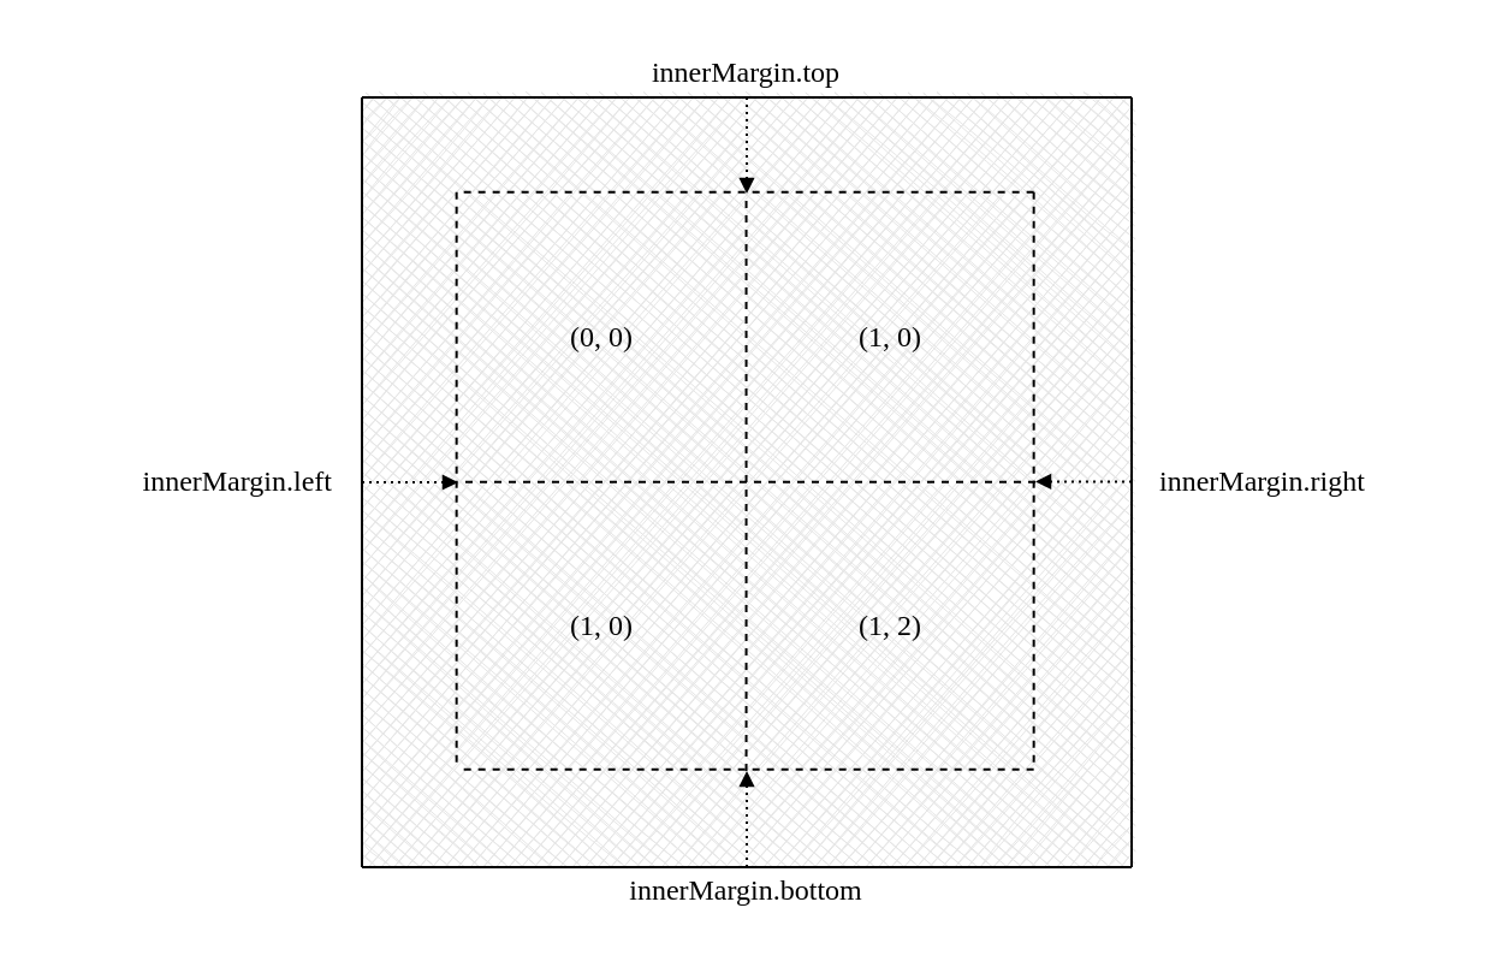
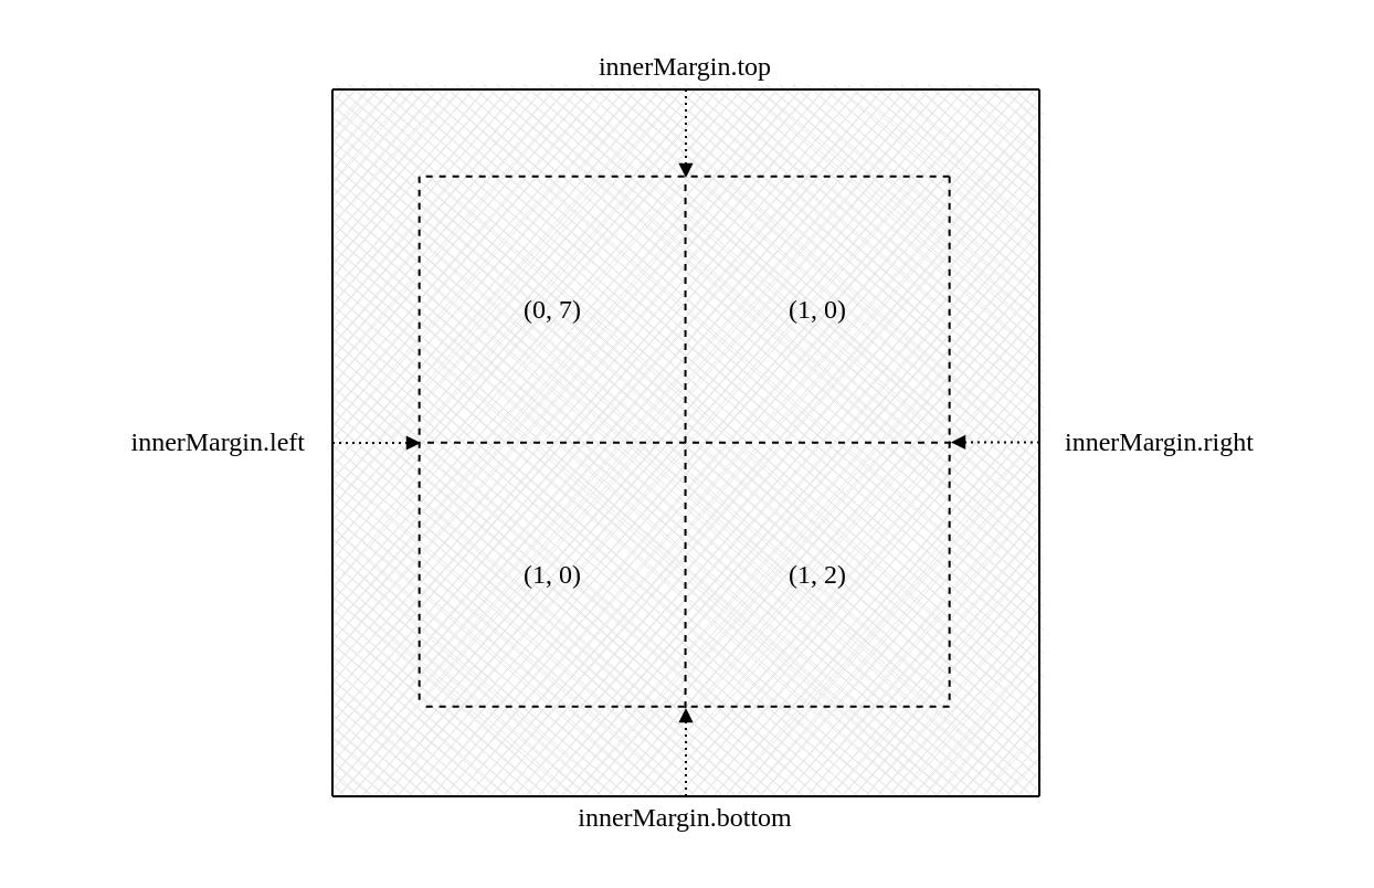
  <mxCell id="0" />
  <mxCell id="1" parent="0" />
  <mxCell id="2" value="" style="rounded=0;whiteSpace=wrap;html=1;strokeColor=none;" parent="1" vertex="1"><mxGeometry x="150" y="40" width="320" height="320" as="geometry" /></mxCell>
  <mxCell id="3" value="" style="rounded=0;whiteSpace=wrap;html=1;strokeColor=none;sketch=1;fillStyle=cross-hatch;fillColor=#E6E6E6;strokeWidth=1;" parent="1" vertex="1"><mxGeometry x="150" y="40" width="320" height="320" as="geometry" /></mxCell>
  <mxCell id="4" value="" style="endArrow=block;dashed=1;html=1;fontFamily=Lucida Console;dashPattern=1 2;entryX=0;entryY=0.5;entryDx=0;entryDy=0;exitX=0.125;exitY=0.5;exitDx=0;exitDy=0;exitPerimeter=0;endFill=1;endSize=4;" parent="1" edge="1"><mxGeometry width="50" height="50" relative="1" as="geometry"><mxPoint x="150" as="sourcePoint" y="200" /><mxPoint x="190" as="targetPoint" y="200" /></mxGeometry></mxCell>
  <mxCell id="5" value="innerMargin.left" style="rounded=0;whiteSpace=wrap;html=1;fillColor=none;fontFamily=Lucida Console;strokeColor=none;align=right;" parent="1" vertex="1"><mxGeometry x="20" y="190" width="120" height="20" as="geometry" /></mxCell>
  <mxCell id="6" value="" style="endArrow=none;dashed=1;html=1;fontFamily=Lucida Console;" parent="1" edge="1"><mxGeometry width="50" height="50" relative="1" as="geometry"><mxPoint x="189.33" y="79.33" as="sourcePoint" /><mxPoint x="189.33" y="319.33" as="targetPoint" /></mxGeometry></mxCell>
  <mxCell id="7" value="" style="endArrow=none;dashed=1;html=1;fontFamily=Lucida Console;" parent="1" edge="1"><mxGeometry width="50" height="50" relative="1" as="geometry"><mxPoint x="429.33" y="79.33" as="sourcePoint" /><mxPoint x="189.33" y="79.33" as="targetPoint" /></mxGeometry></mxCell>
  <mxCell id="8" value="" style="endArrow=none;dashed=1;html=1;fontFamily=Lucida Console;" parent="1" edge="1"><mxGeometry width="50" height="50" relative="1" as="geometry"><mxPoint x="429.33" y="79.33" as="sourcePoint" /><mxPoint x="429.33" y="319.33" as="targetPoint" /></mxGeometry></mxCell>
  <mxCell id="9" value="" style="endArrow=none;dashed=1;html=1;fontFamily=Lucida Console;" parent="1" edge="1"><mxGeometry width="50" height="50" relative="1" as="geometry"><mxPoint x="429.33" y="319.33" as="sourcePoint" /><mxPoint x="189.33" y="319.33" as="targetPoint" /></mxGeometry></mxCell>
  <mxCell id="10" value="" style="endArrow=none;dashed=1;html=1;fontFamily=Lucida Console;" parent="1" edge="1"><mxGeometry width="50" height="50" relative="1" as="geometry"><mxPoint x="309.78" y="320" as="sourcePoint" /><mxPoint x="309.78" y="80" as="targetPoint" /></mxGeometry></mxCell>
  <mxCell id="11" value="" style="endArrow=none;dashed=1;html=1;fontFamily=Lucida Console;spacing=2;" parent="1" edge="1"><mxGeometry width="50" height="50" relative="1" as="geometry"><mxPoint x="430" y="199.82" as="sourcePoint" /><mxPoint x="190" y="199.82" as="targetPoint" /></mxGeometry></mxCell>
  <mxCell id="12" value="" style="endArrow=block;dashed=1;html=1;fontFamily=Lucida Console;dashPattern=1 2;exitX=0.5;exitY=0;exitDx=0;exitDy=0;endFill=1;endSize=4;" parent="1" edge="1"><mxGeometry width="50" height="50" relative="1" as="geometry"><mxPoint y="40" as="sourcePoint" x="310" /><mxPoint y="80" as="targetPoint" x="310" /></mxGeometry></mxCell>
  <mxCell id="13" value="" style="endArrow=block;dashed=1;html=1;fontFamily=Lucida Console;dashPattern=1 2;entryX=0;entryY=0.5;entryDx=0;entryDy=0;exitX=0.125;exitY=0.5;exitDx=0;exitDy=0;exitPerimeter=0;endFill=1;endSize=4;" parent="1" edge="1"><mxGeometry width="50" height="50" relative="1" as="geometry"><mxPoint x="470" y="199.71" as="sourcePoint" /><mxPoint x="430" y="199.71" as="targetPoint" /></mxGeometry></mxCell>
  <mxCell id="14" value="" style="endArrow=block;dashed=1;html=1;fontFamily=Lucida Console;dashPattern=1 2;entryX=0.5;entryY=1;entryDx=0;entryDy=0;endFill=1;endSize=4;" parent="1" edge="1"><mxGeometry width="50" height="50" relative="1" as="geometry"><mxPoint y="360" as="sourcePoint" x="310" /><mxPoint y="320" as="targetPoint" x="310" /></mxGeometry></mxCell>
  <mxCell id="15" value="innerMargin.right" style="rounded=0;whiteSpace=wrap;html=1;fillColor=none;fontFamily=Lucida Console;strokeColor=none;align=left;" parent="1" vertex="1"><mxGeometry x="480" y="190" width="120" height="20" as="geometry" /></mxCell>
  <mxCell id="16" value="innerMargin.bottom" style="rounded=0;whiteSpace=wrap;html=1;fillColor=none;fontFamily=Lucida Console;strokeColor=none;align=center;" parent="1" vertex="1"><mxGeometry x="250" y="360" width="120" height="20" as="geometry" /></mxCell>
  <mxCell id="17" value="innerMargin.top" style="rounded=0;whiteSpace=wrap;html=1;fillColor=none;fontFamily=Lucida Console;strokeColor=none;align=center;" parent="1" vertex="1"><mxGeometry x="250" y="20" width="120" height="20" as="geometry" /></mxCell>
- <mxCell id="18" value="(0, 0)" style="rounded=0;whiteSpace=wrap;html=1;fillColor=none;fontFamily=Lucida Console;strokeColor=none;align=center;" parent="1" vertex="1"><mxGeometry x="190" y="80" width="120" height="120" as="geometry" /></mxCell>
+ <mxCell id="18" value="(0, 7)" style="rounded=0;whiteSpace=wrap;html=1;fillColor=none;fontFamily=Lucida Console;strokeColor=none;align=center;" parent="1" vertex="1"><mxGeometry x="190" y="80" width="120" height="120" as="geometry" /></mxCell>
  <mxCell id="19" value="(1, 0)" style="rounded=0;whiteSpace=wrap;html=1;fillColor=none;fontFamily=Lucida Console;strokeColor=none;align=center;" parent="1" vertex="1"><mxGeometry y="80" width="120" height="120" as="geometry" x="310" /></mxCell>
  <mxCell id="20" value="(1, 0)" style="rounded=0;whiteSpace=wrap;html=1;fillColor=none;fontFamily=Lucida Console;strokeColor=none;align=center;" parent="1" vertex="1"><mxGeometry x="190" width="120" height="120" as="geometry" y="200" /></mxCell>
  <mxCell id="21" value="(1, 2)" style="rounded=0;whiteSpace=wrap;html=1;fillColor=none;fontFamily=Lucida Console;strokeColor=none;align=center;" parent="1" vertex="1"><mxGeometry width="120" height="120" as="geometry" x="310" y="200" /></mxCell>
  <mxCell id="22" value="" style="endArrow=none;html=1;entryX=1;entryY=0;entryDx=0;entryDy=0;exitX=0;exitY=0;exitDx=0;exitDy=0;" edge="1" parent="1" source="3" target="3"><mxGeometry width="50" height="50" relative="1" as="geometry"><mxPoint x="100" y="30" as="sourcePoint" /><mxPoint x="150" y="-20" as="targetPoint" /></mxGeometry></mxCell>
  <mxCell id="23" value="" style="endArrow=none;html=1;entryX=0;entryY=0;entryDx=0;entryDy=0;exitX=0;exitY=1;exitDx=0;exitDy=0;" edge="1" parent="1" source="3" target="3"><mxGeometry width="50" height="50" relative="1" as="geometry"><mxPoint x="-30" y="130" as="sourcePoint" /><mxPoint x="20" y="80" as="targetPoint" /></mxGeometry></mxCell>
  <mxCell id="24" value="" style="endArrow=none;html=1;entryX=1;entryY=1;entryDx=0;entryDy=0;" edge="1" parent="1" target="3"><mxGeometry width="50" height="50" relative="1" as="geometry"><mxPoint x="150" y="360" as="sourcePoint" /><mxPoint x="160" y="50" as="targetPoint" /></mxGeometry></mxCell>
  <mxCell id="25" value="" style="endArrow=none;html=1;entryX=1;entryY=0;entryDx=0;entryDy=0;exitX=1;exitY=1;exitDx=0;exitDy=0;" edge="1" parent="1" source="3" target="3"><mxGeometry width="50" height="50" relative="1" as="geometry"><mxPoint x="400" y="-10" as="sourcePoint" /><mxPoint x="450" y="-60" as="targetPoint" /></mxGeometry></mxCell>
